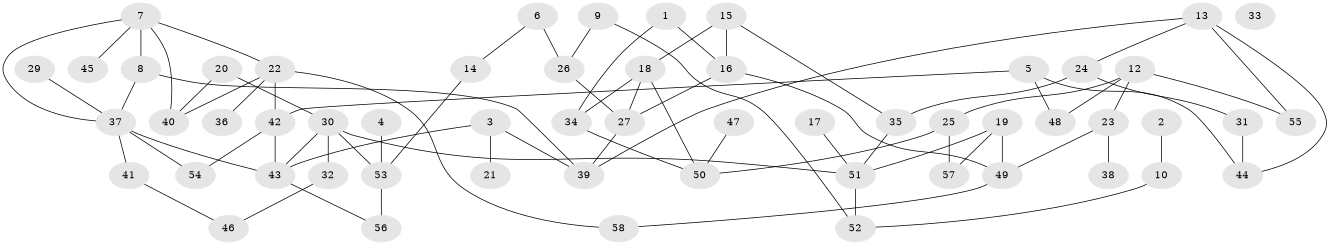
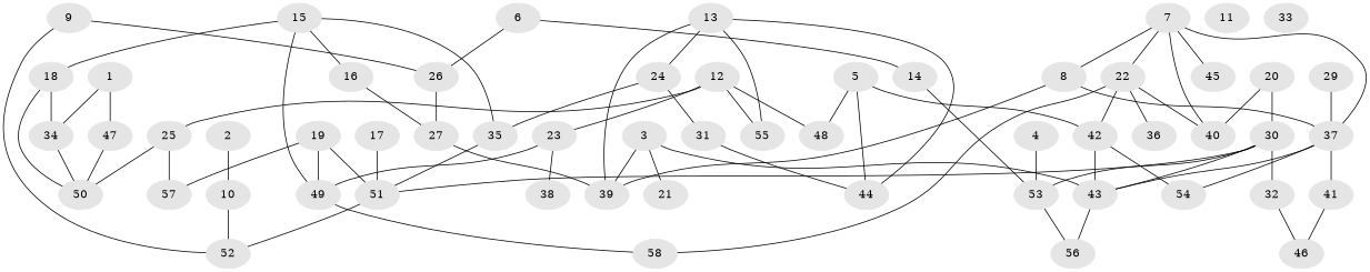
  graph {
    node [color=gray90 style=filled]
    1
    16
    34
    27
    49
    50
    2
    10
    52
    3
    21
    39
    43
    56
    4
    53
    5
    42
    44
    48
    54
    6
    14
    26
    7
    8
    22
    37
    40
    45
    36
    58
    41
    9
+   11
    12
    23
    25
    55
    38
    57
    13
    24
    35
    31
    15
    18
    51
    17
    19
    20
    30
    32
    29
    46
    33
    47
-   1 -- 16
+   1 -- 47
    1 -- 34
    16 -- 27
-   16 -- 49
+   15 -- 49
    34 -- 50
    27 -- 39
    49 -- 58
    2 -- 10
    10 -- 52
    3 -- 21
    3 -- 39
    3 -- 43
    43 -- 56
    4 -- 53
    53 -- 56
    5 -- 42
    5 -- 44
    5 -- 48
    42 -- 43
    42 -- 54
    6 -- 14
    6 -- 26
    14 -- 53
    26 -- 27
    7 -- 8
    7 -- 22
    7 -- 37
    7 -- 40
    7 -- 45
    8 -- 39
    8 -- 37
    22 -- 42
    22 -- 40
    22 -- 36
    22 -- 58
    37 -- 43
    37 -- 54
    37 -- 41
    41 -- 46
    9 -- 52
    9 -- 26
    12 -- 48
    12 -- 23
    12 -- 25
    12 -- 55
    23 -- 49
    23 -- 38
    25 -- 50
    25 -- 57
    13 -- 39
    13 -- 44
    13 -- 55
    13 -- 24
    24 -- 35
    24 -- 31
    35 -- 51
    31 -- 44
    15 -- 16
    15 -- 35
    15 -- 18
    18 -- 34
-   18 -- 27
    18 -- 50
    51 -- 52
    17 -- 51
    19 -- 49
    19 -- 57
    19 -- 51
    20 -- 40
    20 -- 30
    30 -- 43
    30 -- 53
    30 -- 51
    30 -- 32
    32 -- 46
    29 -- 37
    47 -- 50
  }
